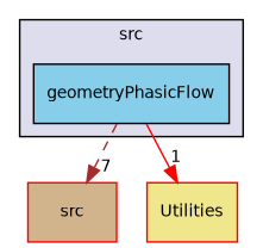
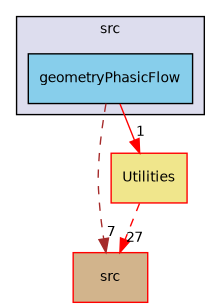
  digraph {
    compound=true
    node [fontname=Helvetica fontsize=10 shape=box style=filled color=red]
    edge [color=red labeldistance=1.5 labelfontname=Helvetica labelfontsize=10 style=dashed]
    n1 [fillcolor=skyblue label=geometryPhasicFlow pencolor=black color=""]
    n2 [fillcolor=tan label=src]
    n3 [fillcolor=khaki label=Utilities]
    subgraph cluster_1 {
      bgcolor="#ddddee"
      fontname=Helvetica
      fontsize=10
      label=src
      pencolor=black
      n1
    }
    n1 -> n2 [color=brown headlabel=7]
    n1 -> n3 [headlabel=1 style=solid]
+   n3 -> n2 [headlabel=27]
  }
